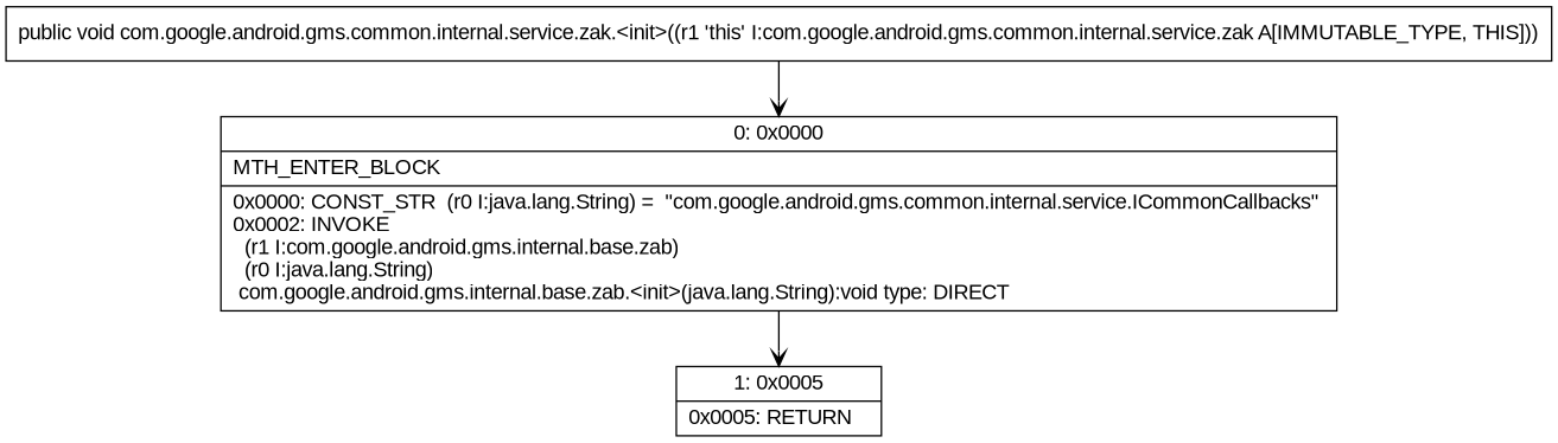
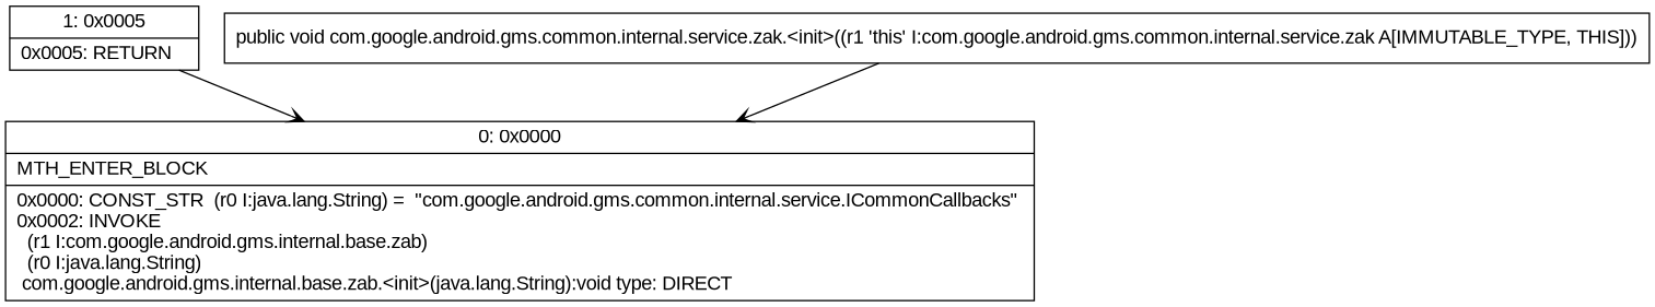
  digraph {
    fontname="Liberation Sans"
    node [shape=record fontname="Liberation Sans"]
    edge [arrowhead=vee fontname="Liberation Sans"]
    n1 [label="{0\:\ 0x0000|MTH_ENTER_BLOCK\l|0x0000: CONST_STR  (r0 I:java.lang.String) =  \"com.google.android.gms.common.internal.service.ICommonCallbacks\" \l0x0002: INVOKE  \l  (r1 I:com.google.android.gms.internal.base.zab)\l  (r0 I:java.lang.String)\l com.google.android.gms.internal.base.zab.\<init\>(java.lang.String):void type: DIRECT \l}"]
    n2 [label="{1\:\ 0x0005|0x0005: RETURN   \l}"]
    n3 [label="{public void com.google.android.gms.common.internal.service.zak.\<init\>((r1 'this' I:com.google.android.gms.common.internal.service.zak A[IMMUTABLE_TYPE, THIS])) }"]
-   n1 -> n2
+   n2 -> n1
    n3 -> n1
  }
